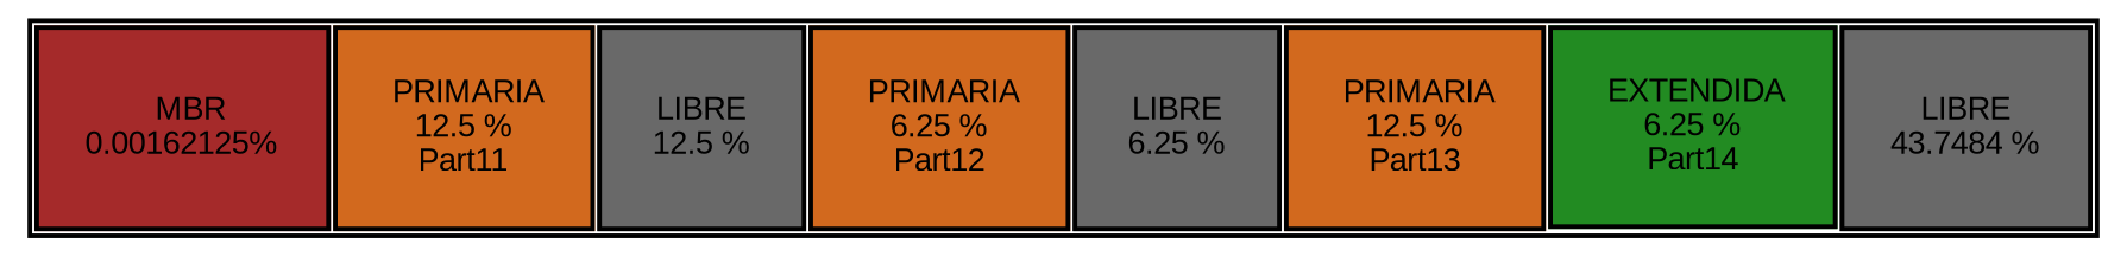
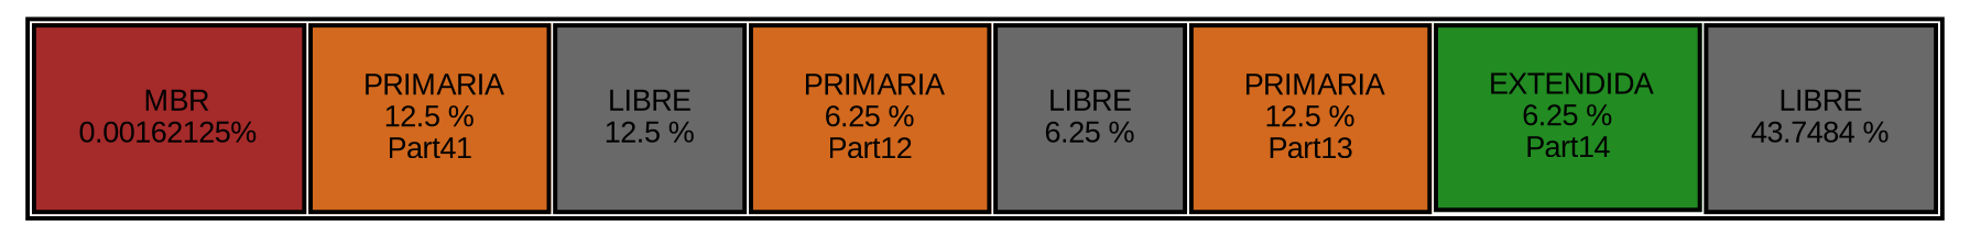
  digraph {
-   n1 [fontname=Arial label=<<TABLE border="2" cellspacing="1" cellpadding="20"> <TR> <TD rowspan="2" bgcolor="brown">  MBR<BR/>0.00162125%</TD> <TD rowspan="2" bgcolor="Chocolate"> PRIMARIA<BR/>12.5 %<BR/>Part11</TD> <TD rowspan="2" bgcolor="DimGray"> LIBRE <BR/>12.5 %</TD> <TD rowspan="2" bgcolor="Chocolate"> PRIMARIA<BR/>6.25 %<BR/>Part12</TD> <TD rowspan="2" bgcolor="DimGray"> LIBRE <BR/>6.25 %</TD> <TD rowspan="2" bgcolor="Chocolate"> PRIMARIA<BR/>12.5 %<BR/>Part13</TD> <TD bgcolor="ForestGreen"> EXTENDIDA<BR/>6.25 %<BR/>Part14</TD> <TD rowspan="2" bgcolor="DimGray"> LIBRE <BR/>43.7484 %</TD> </TR> </TABLE>> shape=none]
+   n1 [fontname=Arial label=<<TABLE border="2" cellspacing="1" cellpadding="20"> <TR> <TD rowspan="2" bgcolor="brown">  MBR<BR/>0.00162125%</TD> <TD rowspan="2" bgcolor="Chocolate"> PRIMARIA<BR/>12.5 %<BR/>Part41</TD> <TD rowspan="2" bgcolor="DimGray"> LIBRE <BR/>12.5 %</TD> <TD rowspan="2" bgcolor="Chocolate"> PRIMARIA<BR/>6.25 %<BR/>Part12</TD> <TD rowspan="2" bgcolor="DimGray"> LIBRE <BR/>6.25 %</TD> <TD rowspan="2" bgcolor="Chocolate"> PRIMARIA<BR/>12.5 %<BR/>Part13</TD> <TD bgcolor="ForestGreen"> EXTENDIDA<BR/>6.25 %<BR/>Part14</TD> <TD rowspan="2" bgcolor="DimGray"> LIBRE <BR/>43.7484 %</TD> </TR> </TABLE>> shape=none]
  }
